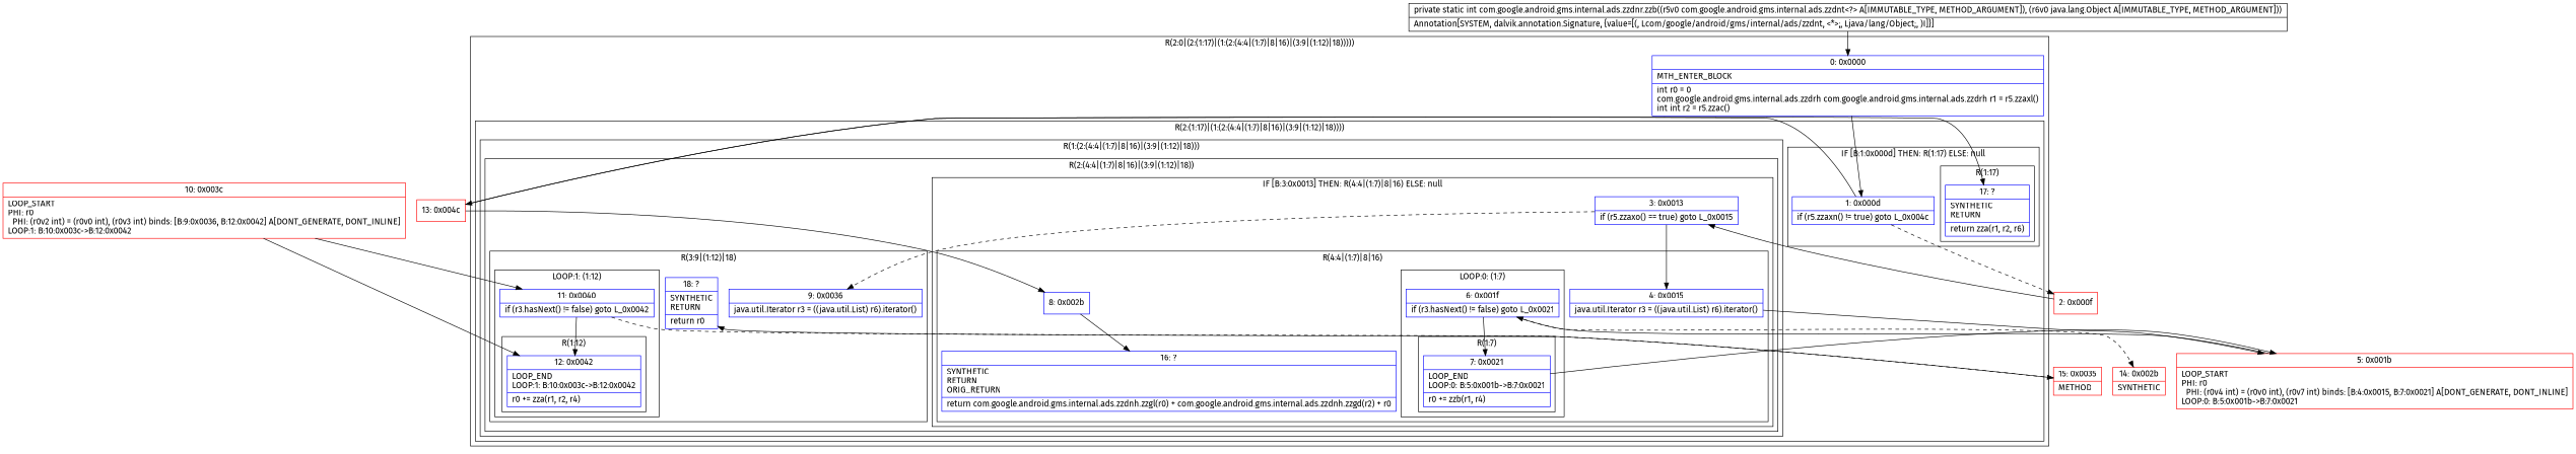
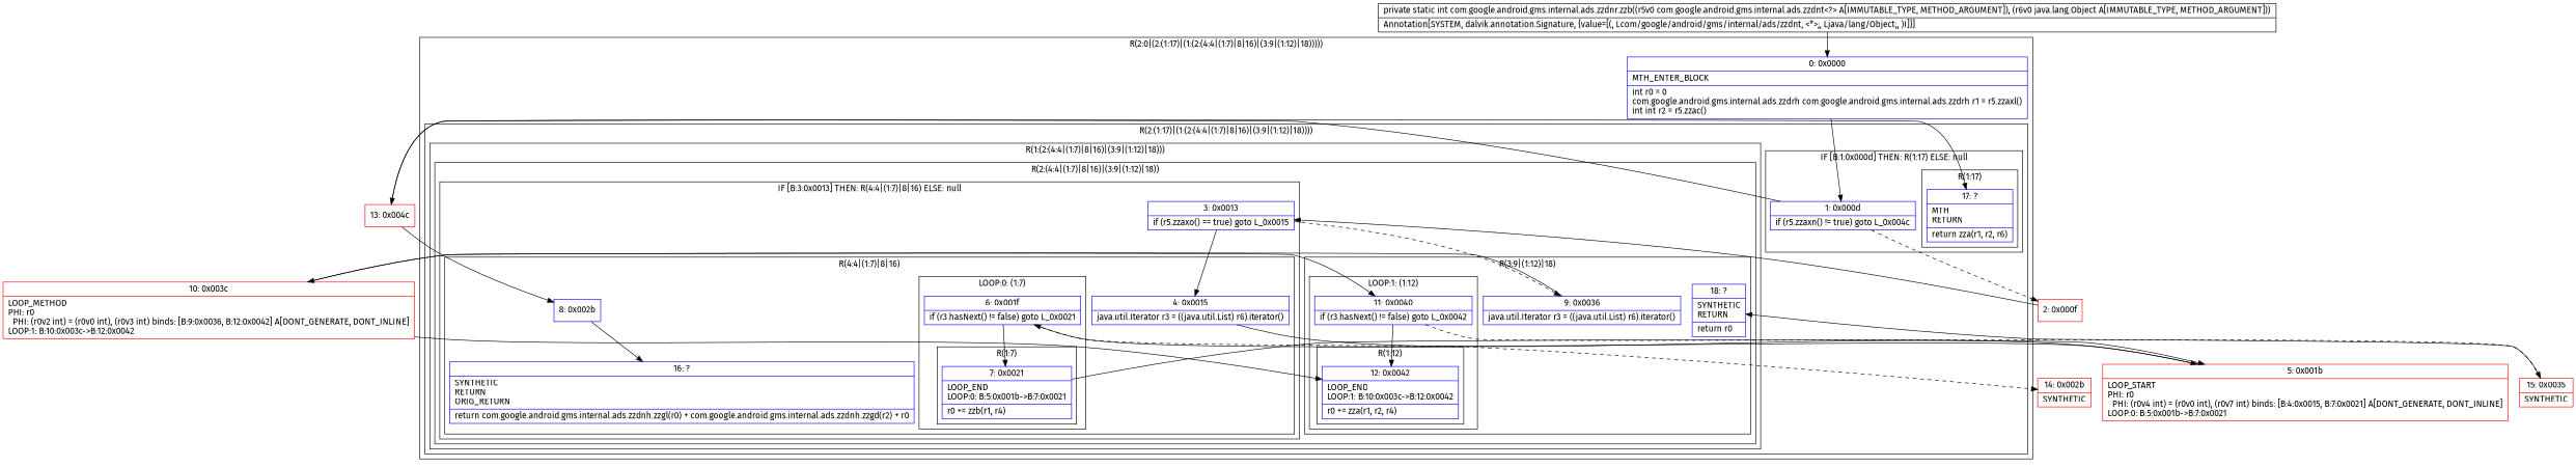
  digraph {
    fontname="Fira Sans"
    node [color=blue fontname="Fira Sans" shape=record]
    edge [fontname="Fira Sans"]
-   n1 [label="{17\:\ ?|SYNTHETIC\lRETURN\l|return zza(r1, r2, r6)\l}"]
+   n1 [label="{17\:\ ?|MTH\lRETURN\l|return zza(r1, r2, r6)\l}"]
    n2 [label="{1\:\ 0x000d|if (r5.zzaxn() != true) goto L_0x004c\l}"]
    n3 [label="{7\:\ 0x0021|LOOP_END\lLOOP:0: B:5:0x001b\-\>B:7:0x0021\l|r0 += zzb(r1, r4)\l}"]
    n4 [label="{6\:\ 0x001f|if (r3.hasNext() != false) goto L_0x0021\l}"]
    n5 [label="{4\:\ 0x0015|java.util.Iterator r3 = ((java.util.List) r6).iterator()\l}"]
    n6 [label="{8\:\ 0x002b}"]
    n7 [label="{16\:\ ?|SYNTHETIC\lRETURN\lORIG_RETURN\l|return com.google.android.gms.internal.ads.zzdnh.zzgl(r0) + com.google.android.gms.internal.ads.zzdnh.zzgd(r2) + r0\l}"]
    n8 [label="{3\:\ 0x0013|if (r5.zzaxo() == true) goto L_0x0015\l}"]
    n9 [label="{12\:\ 0x0042|LOOP_END\lLOOP:1: B:10:0x003c\-\>B:12:0x0042\l|r0 += zza(r1, r2, r4)\l}"]
    n10 [label="{11\:\ 0x0040|if (r3.hasNext() != false) goto L_0x0042\l}"]
    n11 [label="{9\:\ 0x0036|java.util.Iterator r3 = ((java.util.List) r6).iterator()\l}"]
    n12 [label="{18\:\ ?|SYNTHETIC\lRETURN\l|return r0\l}"]
    n13 [label="{0\:\ 0x0000|MTH_ENTER_BLOCK\l|int r0 = 0\lcom.google.android.gms.internal.ads.zzdrh com.google.android.gms.internal.ads.zzdrh r1 = r5.zzaxl()\lint int r2 = r5.zzac()\l}"]
    n14 [color=red label="{2\:\ 0x000f}"]
    n15 [color=red label="{13\:\ 0x004c}"]
    n16 [color=red label="{5\:\ 0x001b|LOOP_START\lPHI: r0 \l  PHI: (r0v4 int) = (r0v0 int), (r0v7 int) binds: [B:4:0x0015, B:7:0x0021] A[DONT_GENERATE, DONT_INLINE]\lLOOP:0: B:5:0x001b\-\>B:7:0x0021\l}"]
    n17 [color=red label="{14\:\ 0x002b|SYNTHETIC\l}"]
-   n18 [color=red label="{15\:\ 0x0035|METHOD\l}"]
-   n19 [color=red label="{10\:\ 0x003c|LOOP_START\lPHI: r0 \l  PHI: (r0v2 int) = (r0v0 int), (r0v3 int) binds: [B:9:0x0036, B:12:0x0042] A[DONT_GENERATE, DONT_INLINE]\lLOOP:1: B:10:0x003c\-\>B:12:0x0042\l}"]
+   n18 [color=red label="{15\:\ 0x0035|SYNTHETIC\l}"]
+   n19 [color=red label="{10\:\ 0x003c|LOOP_METHOD\lPHI: r0 \l  PHI: (r0v2 int) = (r0v0 int), (r0v3 int) binds: [B:9:0x0036, B:12:0x0042] A[DONT_GENERATE, DONT_INLINE]\lLOOP:1: B:10:0x003c\-\>B:12:0x0042\l}"]
    n20 [label="{private static int com.google.android.gms.internal.ads.zzdnr.zzb((r5v0 com.google.android.gms.internal.ads.zzdnt\<?\> A[IMMUTABLE_TYPE, METHOD_ARGUMENT]), (r6v0 java.lang.Object A[IMMUTABLE_TYPE, METHOD_ARGUMENT]))  | Annotation[SYSTEM, dalvik.annotation.Signature, \{value=[(, Lcom\/google\/android\/gms\/internal\/ads\/zzdnt, \<*\>;, Ljava\/lang\/Object;, )I]\}]\l}" color=""]
    subgraph cluster_1 {
      label="R(2:0|(2:(1:17)|(1:(2:(4:4|(1:7)|8|16)|(3:9|(1:12)|18)))))"
      n13
      subgraph cluster_2 {
        label="R(2:(1:17)|(1:(2:(4:4|(1:7)|8|16)|(3:9|(1:12)|18))))"
        subgraph cluster_3 {
          label="IF [B:1:0x000d] THEN: R(1:17) ELSE: null"
          n2
          subgraph cluster_4 {
            label="R(1:17)"
            n1
          }
        }
        subgraph cluster_5 {
          label="R(1:(2:(4:4|(1:7)|8|16)|(3:9|(1:12)|18)))"
          subgraph cluster_6 {
            label="R(2:(4:4|(1:7)|8|16)|(3:9|(1:12)|18))"
            subgraph cluster_7 {
              label="IF [B:3:0x0013] THEN: R(4:4|(1:7)|8|16) ELSE: null"
              n8
              subgraph cluster_8 {
                label="R(4:4|(1:7)|8|16)"
                n5
                n6
                n7
                subgraph cluster_9 {
                  label="LOOP:0: (1:7)"
                  n4
                  subgraph cluster_10 {
                    label="R(1:7)"
                    n3
                  }
                }
              }
            }
            subgraph cluster_11 {
              label="R(3:9|(1:12)|18)"
              n11
              n12
              subgraph cluster_12 {
                label="LOOP:1: (1:12)"
                n10
                subgraph cluster_13 {
                  label="R(1:12)"
                  n9
                }
              }
            }
          }
        }
      }
    }
    n2 -> n14 [style=dashed]
    n2 -> n15
    n3 -> n16
    n4 -> n3
    n4 -> n17 [style=dashed]
    n5 -> n16
    n6 -> n7
    n8 -> n5
    n8 -> n11 [style=dashed]
    n10 -> n9
    n10 -> n18 [style=dashed]
+   n11 -> n19
    n13 -> n2
    n14 -> n8
    n15 -> n1
    n15 -> n6
    n16 -> n4
    n18 -> n12
    n19 -> n9
    n19 -> n10
    n20 -> n13
  }
